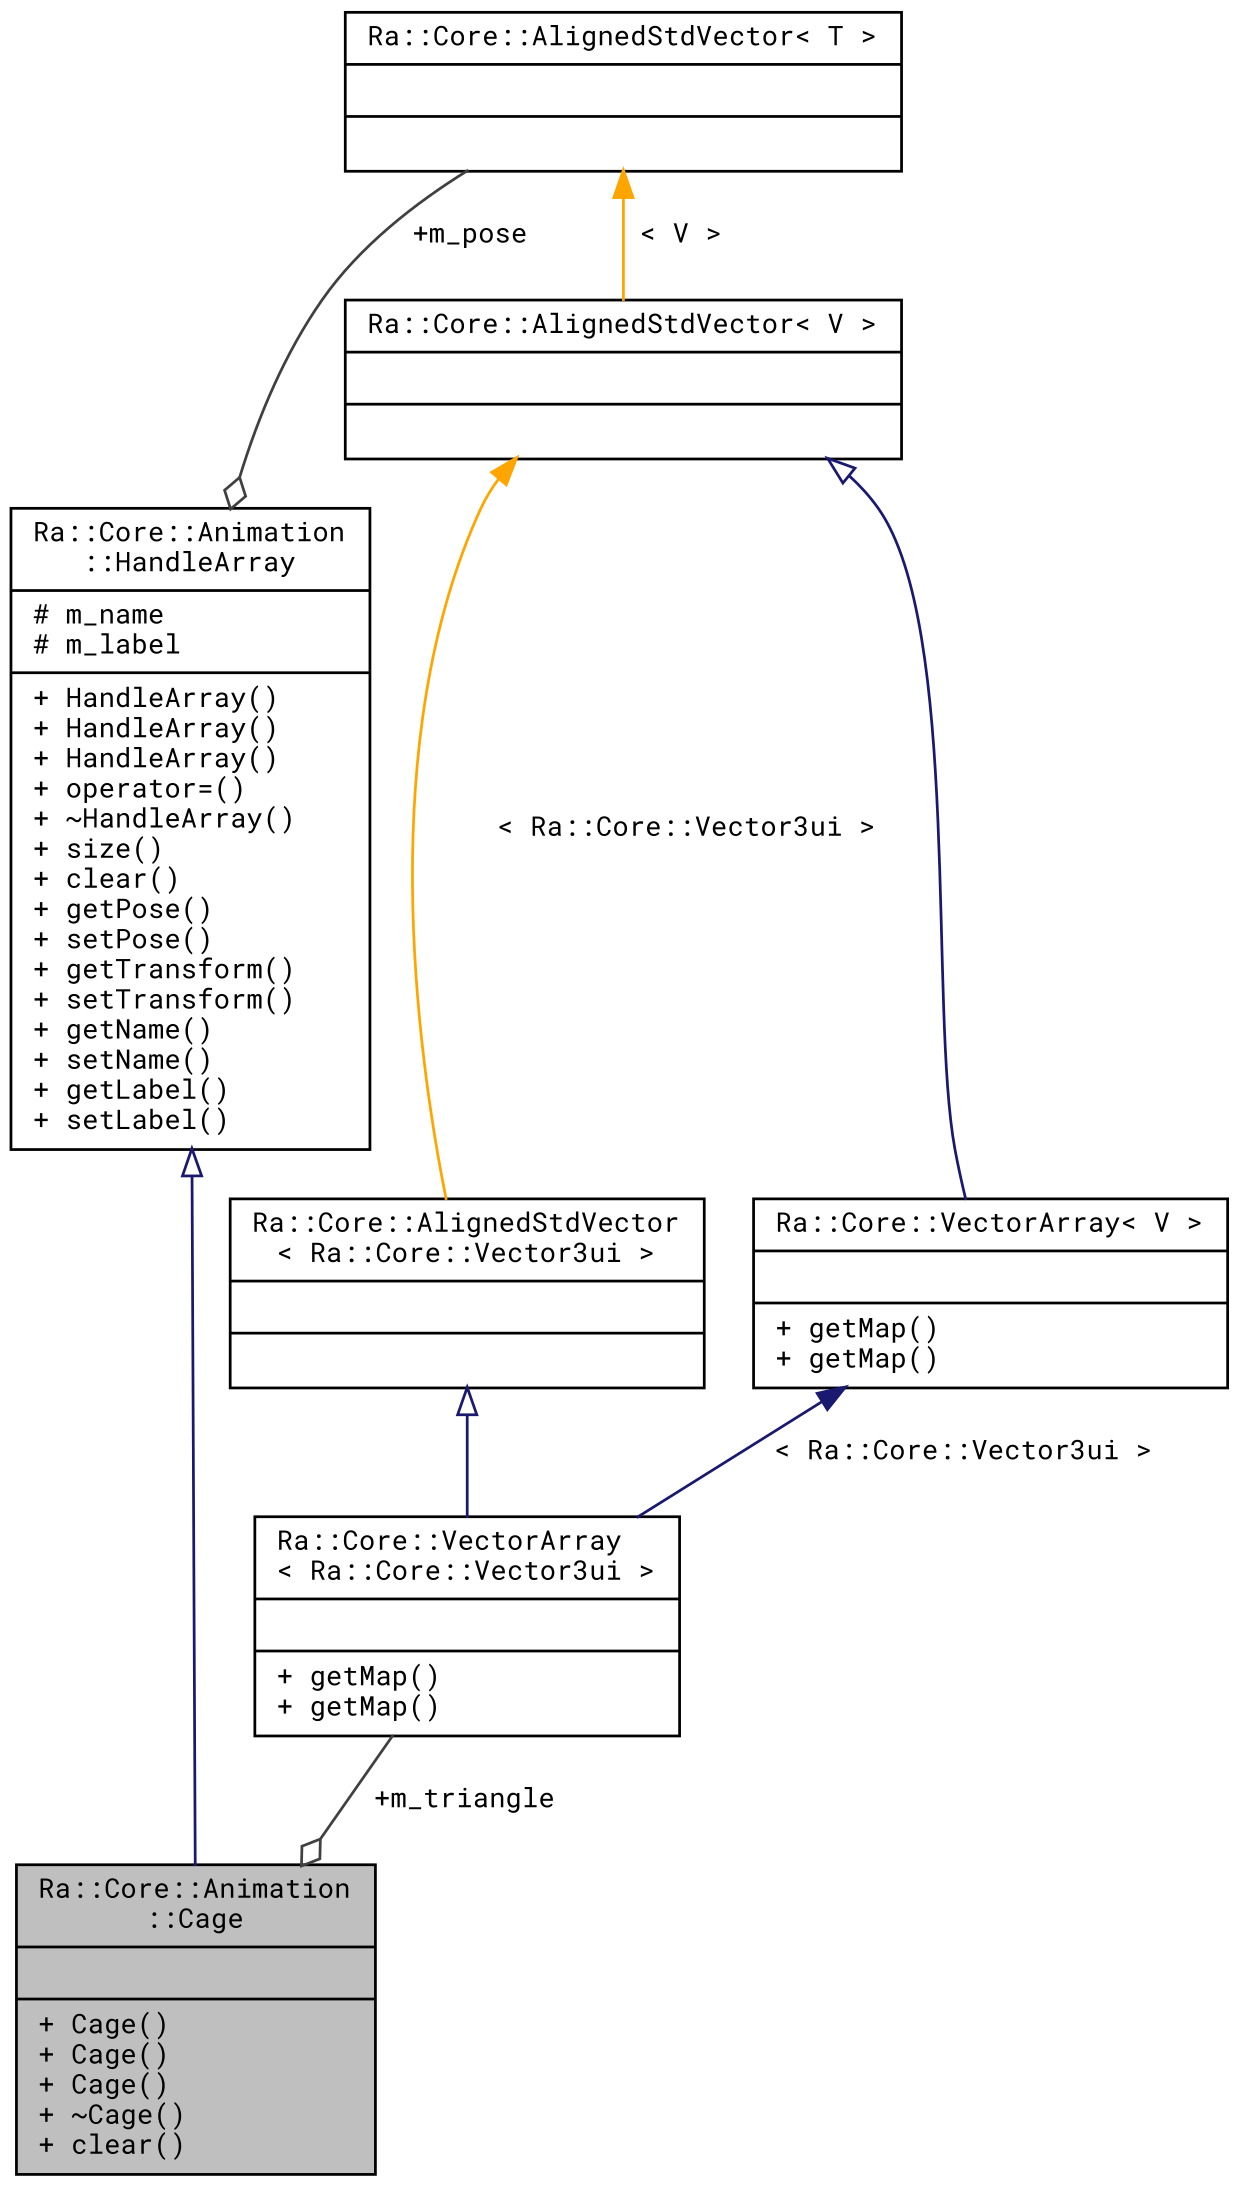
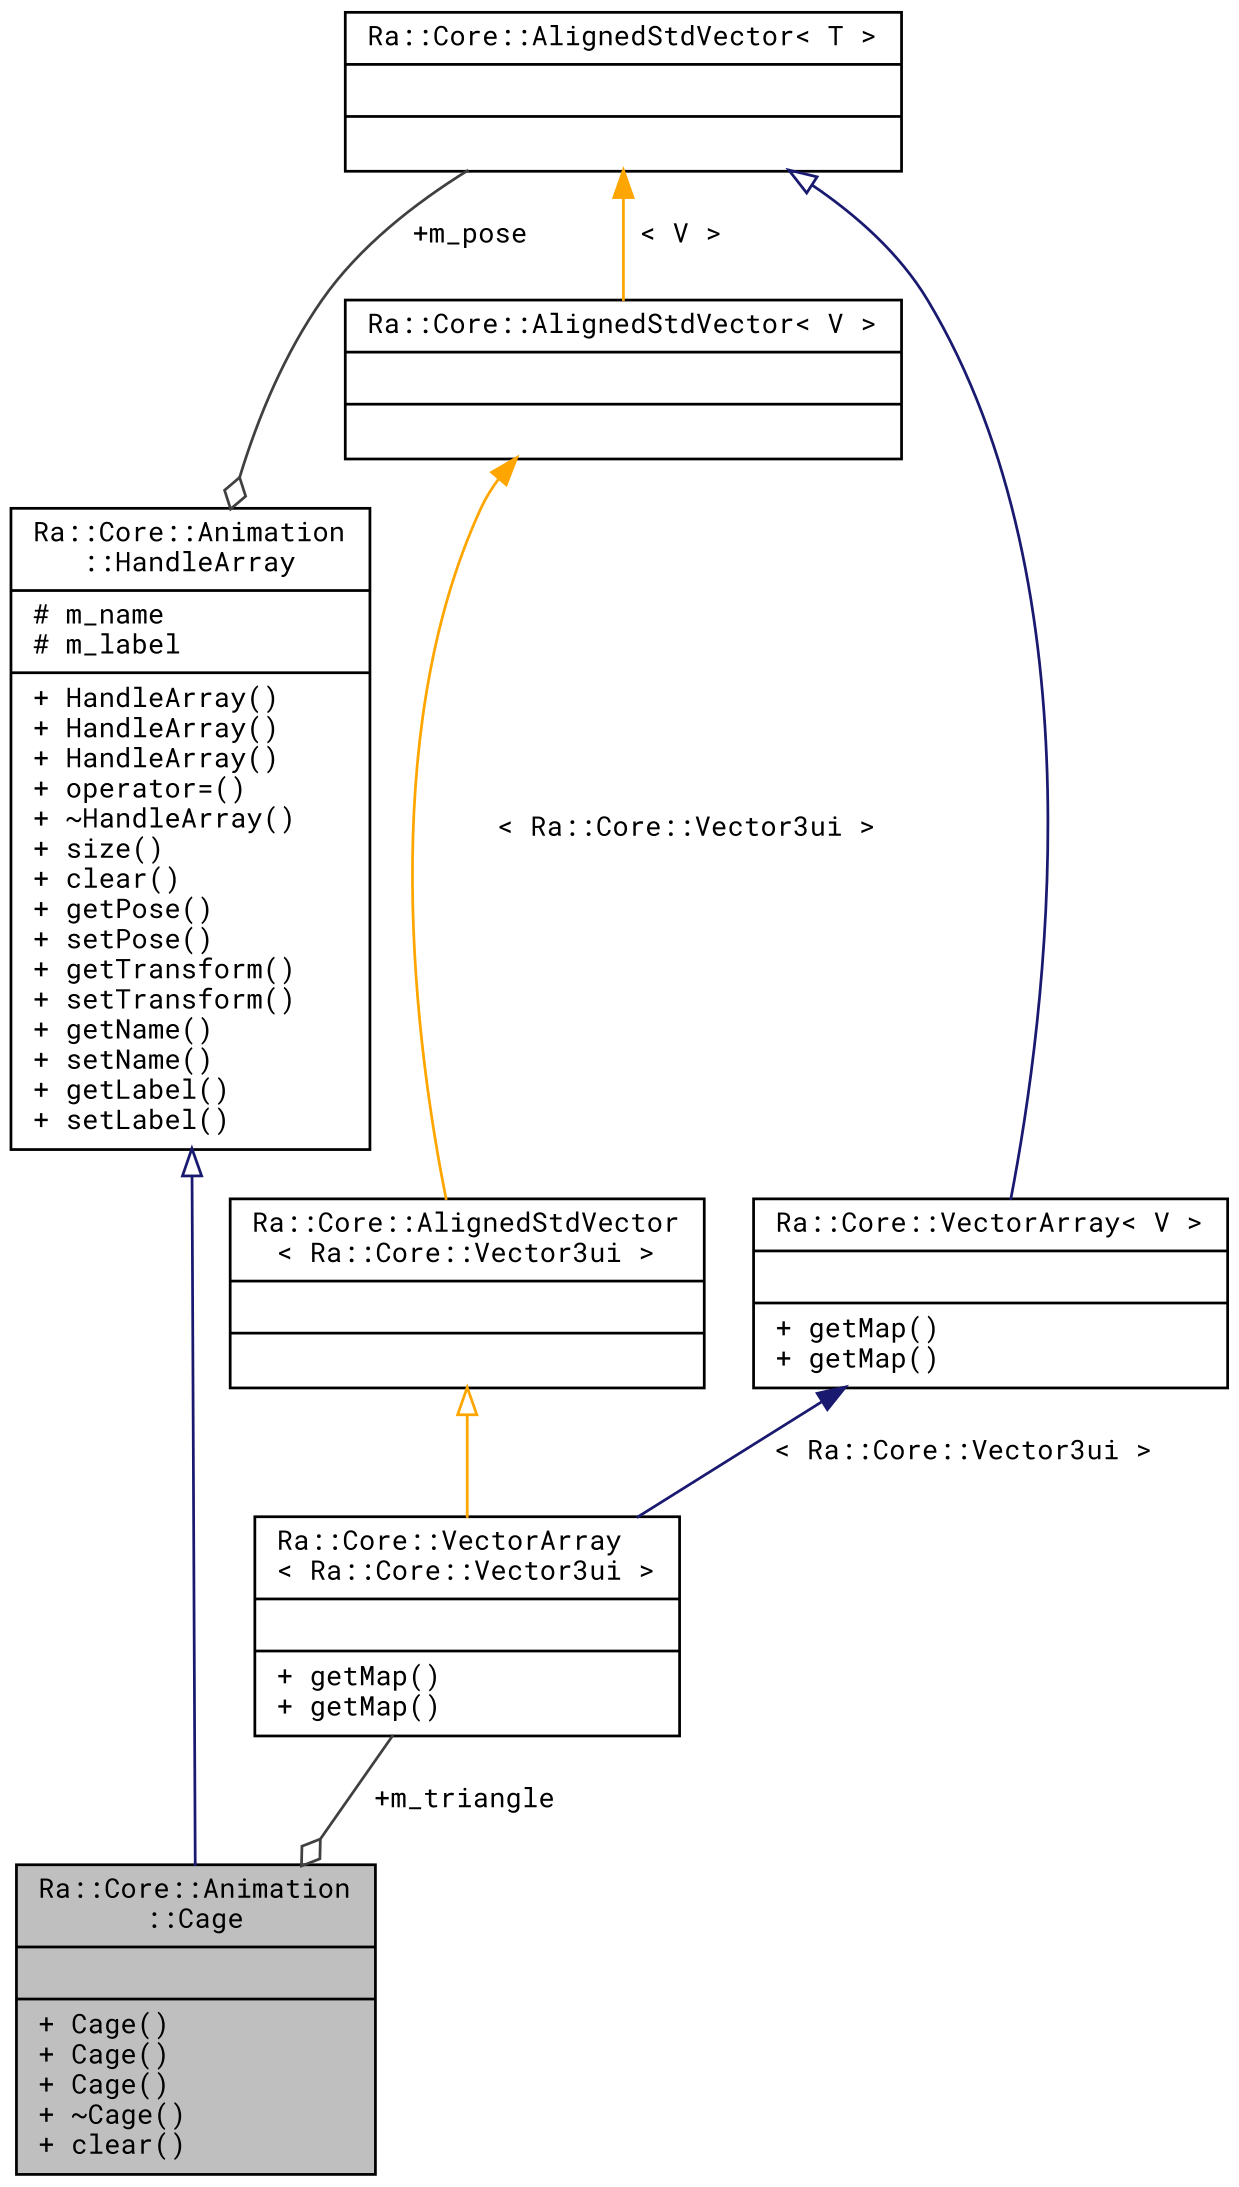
  digraph {
    fontname="Roboto Mono"
    node [color=black fillcolor=white fontname="Roboto Mono" fontsize=10 shape=record style=filled]
    edge [color=midnightblue dir=back fontname="Roboto Mono" fontsize=10 labelfontname=Helvetica labelfontsize=10 style=solid]
    n1 [fillcolor=grey75 fontcolor=black height=0.2 label="{Ra::Core::Animation\l::Cage\n||+ Cage()\l+ Cage()\l+ Cage()\l+ ~Cage()\l+ clear()\l}" width=0.4]
    n2 [height=0.2 label="{Ra::Core::Animation\l::HandleArray\n|# m_name\l# m_label\l|+ HandleArray()\l+ HandleArray()\l+ HandleArray()\l+ operator=()\l+ ~HandleArray()\l+ size()\l+ clear()\l+ getPose()\l+ setPose()\l+ getTransform()\l+ setTransform()\l+ getName()\l+ setName()\l+ getLabel()\l+ setLabel()\l}" width=0.4]
    n3 [height=0.2 label="{Ra::Core::AlignedStdVector\< T \>\n||}" width=0.4]
    n4 [height=0.2 label="{Ra::Core::AlignedStdVector\< V \>\n||}" width=0.4]
    n5 [height=0.2 label="{Ra::Core::AlignedStdVector\l\< Ra::Core::Vector3ui \>\n||}" width=0.4]
    n6 [height=0.2 label="{Ra::Core::VectorArray\l\< Ra::Core::Vector3ui \>\n||+ getMap()\l+ getMap()\l}" width=0.4]
    n7 [height=0.2 label="{Ra::Core::VectorArray\< V \>\n||+ getMap()\l+ getMap()\l}" width=0.4]
    n2 -> n1 [arrowtail=onormal]
    n3 -> n2 [arrowhead=odiamond color=grey25 label=" +m_pose" dir=""]
    n3 -> n4 [color=orange label=" \< V \>"]
    n4 -> n5 [color=orange label=" \< Ra::Core::Vector3ui \>"]
-   n4 -> n7 [arrowtail=onormal]
-   n5 -> n6 [arrowtail=onormal]
+   n3 -> n7 [arrowtail=onormal]
+   n5 -> n6 [arrowtail=onormal color=orange]
    n6 -> n1 [arrowhead=odiamond color=grey25 label=" +m_triangle" dir=""]
    n7 -> n6 [label=" \< Ra::Core::Vector3ui \>"]
  }
